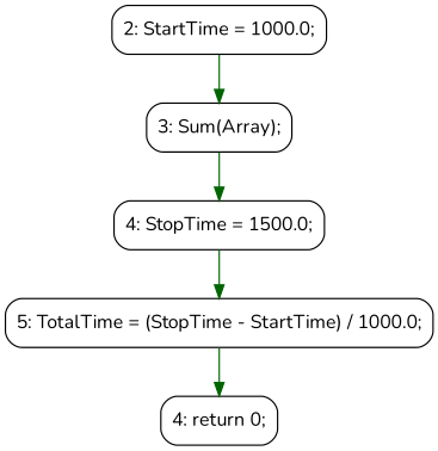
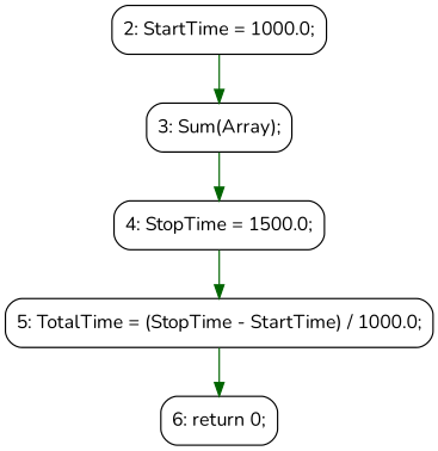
  digraph {
    fontname=Nunito
    node [fontname=Nunito shape=box style=rounded]
    edge [color=darkgreen fontname=Nunito]
    n1 [label="2: StartTime = 1000.0;"]
    n2 [label="3: Sum(Array);"]
    n3 [label="4: StopTime = 1500.0;"]
    n4 [label="5: TotalTime = (StopTime - StartTime) / 1000.0;"]
-   n5 [label="4: return 0;"]
+   n5 [label="6: return 0;"]
    n1 -> n2
    n2 -> n3
    n3 -> n4
    n4 -> n5
  }
